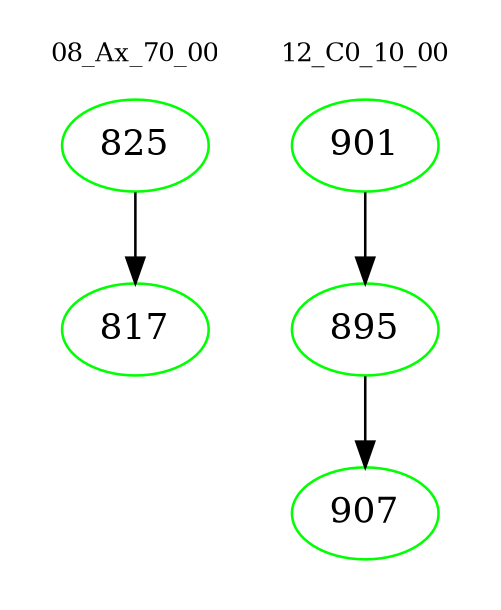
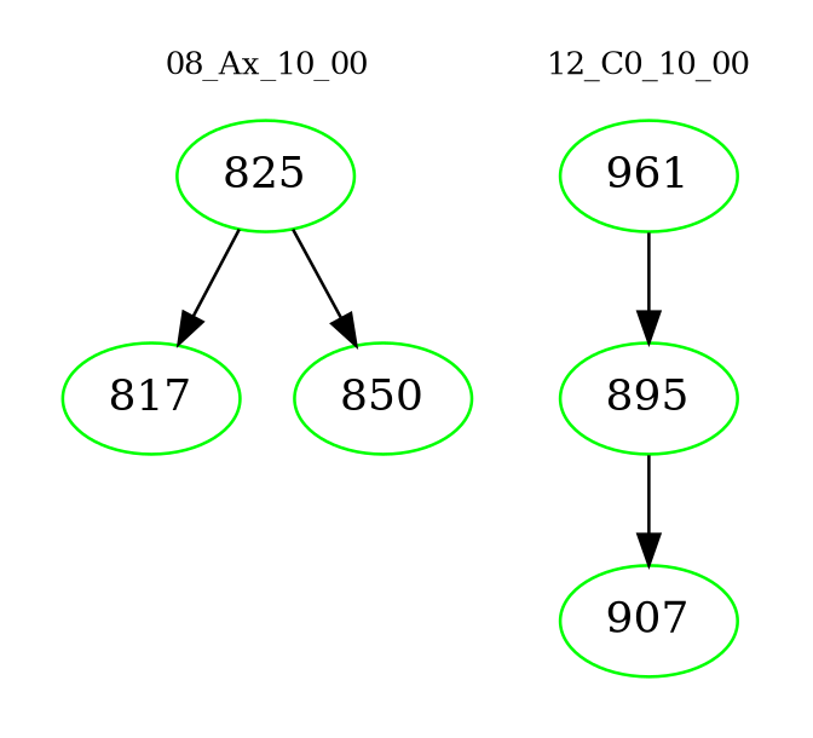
  digraph {
    node [color=green]
    edge [color=black]
    n1 [label=825]
    n2 [label=817]
-   n4 [label=901]
+   n3 [label=850]
+   n4 [label=961]
    n5 [label=895]
    n6 [label=907]
    subgraph cluster_1 {
      color=white
      fontsize=10
-     label="08_Ax_70_00"
+     label="08_Ax_10_00"
      n1
      n2
+     n3
    }
    subgraph cluster_2 {
      color=white
      fontsize=10
      label="12_C0_10_00"
      n4
      n5
      n6
    }
    n1 -> n2
+   n1 -> n3
    n4 -> n5
    n5 -> n6
  }
